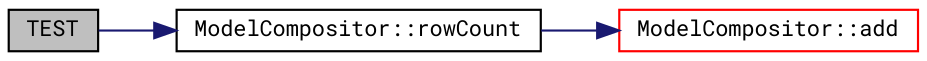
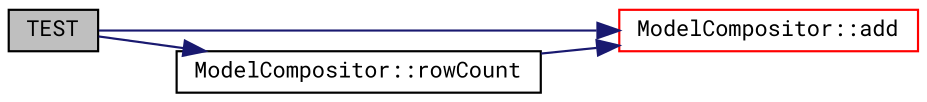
  digraph {
    fontname="Roboto Mono"
    rankdir=LR
    node [color=black fillcolor=white fontname="Roboto Mono" fontsize=10 shape=record style=filled]
    edge [color=midnightblue fontname="Roboto Mono" fontsize=10 labelfontname=Helvetica labelfontsize=10 style=solid]
    n1 [fillcolor=grey75 fontcolor=black height=0.2 label=TEST width=0.4]
    n2 [color=red height=0.2 label="ModelCompositor::add" width=0.4]
    n3 [height=0.2 label="ModelCompositor::rowCount" width=0.4]
+   n1 -> n2
    n1 -> n3
    n3 -> n2
  }
